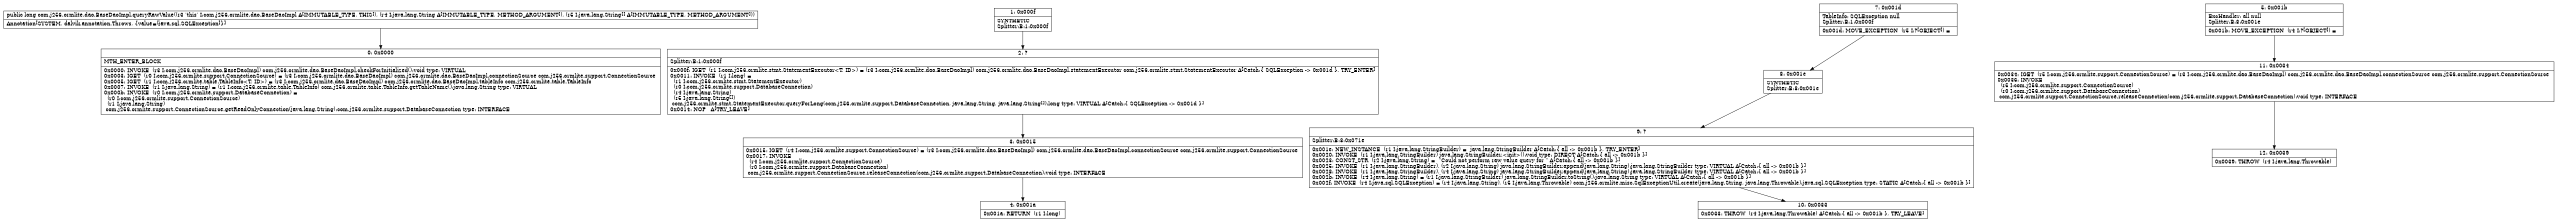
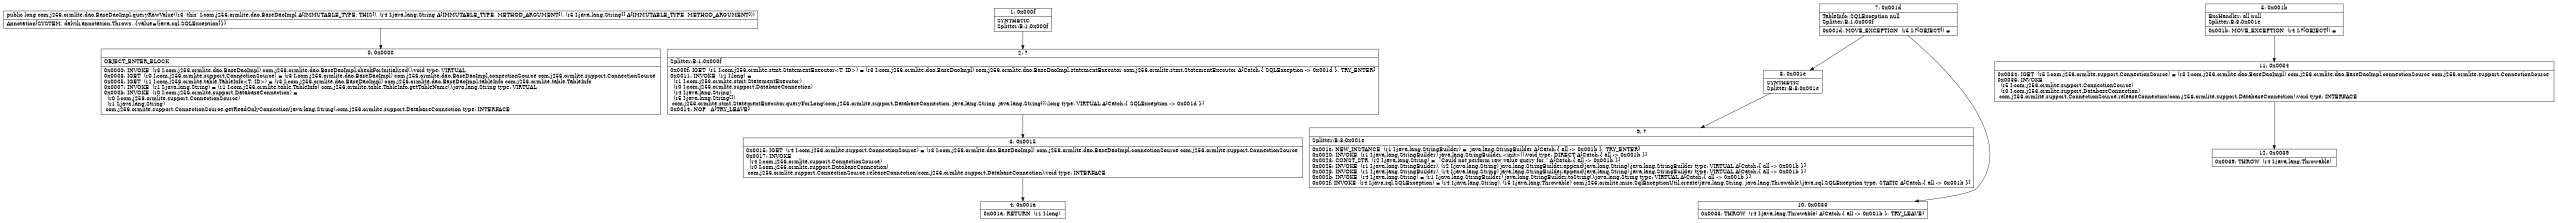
  digraph {
    node [shape=record]
-   n1 [label="{0\:\ 0x0000|MTH_ENTER_BLOCK\l|0x0000: INVOKE  (r3 I:com.j256.ormlite.dao.BaseDaoImpl) com.j256.ormlite.dao.BaseDaoImpl.checkForInitialized():void type: VIRTUAL \l0x0003: IGET  (r0 I:com.j256.ormlite.support.ConnectionSource) = (r3 I:com.j256.ormlite.dao.BaseDaoImpl) com.j256.ormlite.dao.BaseDaoImpl.connectionSource com.j256.ormlite.support.ConnectionSource \l0x0005: IGET  (r1 I:com.j256.ormlite.table.TableInfo\<T, ID\>) = (r3 I:com.j256.ormlite.dao.BaseDaoImpl) com.j256.ormlite.dao.BaseDaoImpl.tableInfo com.j256.ormlite.table.TableInfo \l0x0007: INVOKE  (r1 I:java.lang.String) = (r1 I:com.j256.ormlite.table.TableInfo) com.j256.ormlite.table.TableInfo.getTableName():java.lang.String type: VIRTUAL \l0x000b: INVOKE  (r0 I:com.j256.ormlite.support.DatabaseConnection) = \l  (r0 I:com.j256.ormlite.support.ConnectionSource)\l  (r1 I:java.lang.String)\l com.j256.ormlite.support.ConnectionSource.getReadOnlyConnection(java.lang.String):com.j256.ormlite.support.DatabaseConnection type: INTERFACE \l}"]
+   n1 [label="{0\:\ 0x0000|OBJECT_ENTER_BLOCK\l|0x0000: INVOKE  (r3 I:com.j256.ormlite.dao.BaseDaoImpl) com.j256.ormlite.dao.BaseDaoImpl.checkForInitialized():void type: VIRTUAL \l0x0003: IGET  (r0 I:com.j256.ormlite.support.ConnectionSource) = (r3 I:com.j256.ormlite.dao.BaseDaoImpl) com.j256.ormlite.dao.BaseDaoImpl.connectionSource com.j256.ormlite.support.ConnectionSource \l0x0005: IGET  (r1 I:com.j256.ormlite.table.TableInfo\<T, ID\>) = (r3 I:com.j256.ormlite.dao.BaseDaoImpl) com.j256.ormlite.dao.BaseDaoImpl.tableInfo com.j256.ormlite.table.TableInfo \l0x0007: INVOKE  (r1 I:java.lang.String) = (r1 I:com.j256.ormlite.table.TableInfo) com.j256.ormlite.table.TableInfo.getTableName():java.lang.String type: VIRTUAL \l0x000b: INVOKE  (r0 I:com.j256.ormlite.support.DatabaseConnection) = \l  (r0 I:com.j256.ormlite.support.ConnectionSource)\l  (r1 I:java.lang.String)\l com.j256.ormlite.support.ConnectionSource.getReadOnlyConnection(java.lang.String):com.j256.ormlite.support.DatabaseConnection type: INTERFACE \l}"]
    n2 [label="{1\:\ 0x000f|SYNTHETIC\lSplitter:B:1:0x000f\l}"]
    n3 [label="{2\:\ ?|Splitter:B:1:0x000f\l|0x000f: IGET  (r1 I:com.j256.ormlite.stmt.StatementExecutor\<T, ID\>) = (r3 I:com.j256.ormlite.dao.BaseDaoImpl) com.j256.ormlite.dao.BaseDaoImpl.statementExecutor com.j256.ormlite.stmt.StatementExecutor A[Catch:\{ SQLException \-\> 0x001d \}, TRY_ENTER]\l0x0011: INVOKE  (r1 I:long) = \l  (r1 I:com.j256.ormlite.stmt.StatementExecutor)\l  (r0 I:com.j256.ormlite.support.DatabaseConnection)\l  (r4 I:java.lang.String)\l  (r5 I:java.lang.String[])\l com.j256.ormlite.stmt.StatementExecutor.queryForLong(com.j256.ormlite.support.DatabaseConnection, java.lang.String, java.lang.String[]):long type: VIRTUAL A[Catch:\{ SQLException \-\> 0x001d \}]\l0x0014: NOP   A[TRY_LEAVE]\l}"]
    n4 [label="{3\:\ 0x0015|0x0015: IGET  (r4 I:com.j256.ormlite.support.ConnectionSource) = (r3 I:com.j256.ormlite.dao.BaseDaoImpl) com.j256.ormlite.dao.BaseDaoImpl.connectionSource com.j256.ormlite.support.ConnectionSource \l0x0017: INVOKE  \l  (r4 I:com.j256.ormlite.support.ConnectionSource)\l  (r0 I:com.j256.ormlite.support.DatabaseConnection)\l com.j256.ormlite.support.ConnectionSource.releaseConnection(com.j256.ormlite.support.DatabaseConnection):void type: INTERFACE \l}"]
    n5 [label="{7\:\ 0x001d|TableInfo: SQLException null\lSplitter:B:1:0x000f\l|0x001d: MOVE_EXCEPTION  (r5 I:?[OBJECT]) =  \l}"]
    n6 [label="{8\:\ 0x001e|SYNTHETIC\lSplitter:B:8:0x001e\l}"]
    n7 [label="{4\:\ 0x001a|0x001a: RETURN  (r1 I:long) \l}"]
    n8 [label="{5\:\ 0x001b|ExcHandler: all null\lSplitter:B:8:0x001e\l|0x001b: MOVE_EXCEPTION  (r4 I:?[OBJECT]) =  \l}"]
    n9 [label="{11\:\ 0x0034|0x0034: IGET  (r5 I:com.j256.ormlite.support.ConnectionSource) = (r3 I:com.j256.ormlite.dao.BaseDaoImpl) com.j256.ormlite.dao.BaseDaoImpl.connectionSource com.j256.ormlite.support.ConnectionSource \l0x0036: INVOKE  \l  (r5 I:com.j256.ormlite.support.ConnectionSource)\l  (r0 I:com.j256.ormlite.support.DatabaseConnection)\l com.j256.ormlite.support.ConnectionSource.releaseConnection(com.j256.ormlite.support.DatabaseConnection):void type: INTERFACE \l}"]
    n10 [label="{12\:\ 0x0039|0x0039: THROW  (r4 I:java.lang.Throwable) \l}"]
-   n11 [label="{9\:\ ?|Splitter:B:8:0x071e\l|0x001e: NEW_INSTANCE  (r1 I:java.lang.StringBuilder) =  java.lang.StringBuilder A[Catch:\{ all \-\> 0x001b \}, TRY_ENTER]\l0x0020: INVOKE  (r1 I:java.lang.StringBuilder) java.lang.StringBuilder.\<init\>():void type: DIRECT A[Catch:\{ all \-\> 0x001b \}]\l0x0023: CONST_STR  (r2 I:java.lang.String) =  \"Could not perform raw value query for \" A[Catch:\{ all \-\> 0x001b \}]\l0x0025: INVOKE  (r1 I:java.lang.StringBuilder), (r2 I:java.lang.String) java.lang.StringBuilder.append(java.lang.String):java.lang.StringBuilder type: VIRTUAL A[Catch:\{ all \-\> 0x001b \}]\l0x0028: INVOKE  (r1 I:java.lang.StringBuilder), (r4 I:java.lang.String) java.lang.StringBuilder.append(java.lang.String):java.lang.StringBuilder type: VIRTUAL A[Catch:\{ all \-\> 0x001b \}]\l0x002b: INVOKE  (r4 I:java.lang.String) = (r1 I:java.lang.StringBuilder) java.lang.StringBuilder.toString():java.lang.String type: VIRTUAL A[Catch:\{ all \-\> 0x001b \}]\l0x002f: INVOKE  (r4 I:java.sql.SQLException) = (r4 I:java.lang.String), (r5 I:java.lang.Throwable) com.j256.ormlite.misc.SqlExceptionUtil.create(java.lang.String, java.lang.Throwable):java.sql.SQLException type: STATIC A[Catch:\{ all \-\> 0x001b \}]\l}"]
+   n11 [label="{9\:\ ?|Splitter:B:8:0x001e\l|0x001e: NEW_INSTANCE  (r1 I:java.lang.StringBuilder) =  java.lang.StringBuilder A[Catch:\{ all \-\> 0x001b \}, TRY_ENTER]\l0x0020: INVOKE  (r1 I:java.lang.StringBuilder) java.lang.StringBuilder.\<init\>():void type: DIRECT A[Catch:\{ all \-\> 0x001b \}]\l0x0023: CONST_STR  (r2 I:java.lang.String) =  \"Could not perform raw value query for \" A[Catch:\{ all \-\> 0x001b \}]\l0x0025: INVOKE  (r1 I:java.lang.StringBuilder), (r2 I:java.lang.String) java.lang.StringBuilder.append(java.lang.String):java.lang.StringBuilder type: VIRTUAL A[Catch:\{ all \-\> 0x001b \}]\l0x0028: INVOKE  (r1 I:java.lang.StringBuilder), (r4 I:java.lang.String) java.lang.StringBuilder.append(java.lang.String):java.lang.StringBuilder type: VIRTUAL A[Catch:\{ all \-\> 0x001b \}]\l0x002b: INVOKE  (r4 I:java.lang.String) = (r1 I:java.lang.StringBuilder) java.lang.StringBuilder.toString():java.lang.String type: VIRTUAL A[Catch:\{ all \-\> 0x001b \}]\l0x002f: INVOKE  (r4 I:java.sql.SQLException) = (r4 I:java.lang.String), (r5 I:java.lang.Throwable) com.j256.ormlite.misc.SqlExceptionUtil.create(java.lang.String, java.lang.Throwable):java.sql.SQLException type: STATIC A[Catch:\{ all \-\> 0x001b \}]\l}"]
    n12 [label="{10\:\ 0x0033|0x0033: THROW  (r4 I:java.lang.Throwable) A[Catch:\{ all \-\> 0x001b \}, TRY_LEAVE]\l}"]
    n13 [label="{public long com.j256.ormlite.dao.BaseDaoImpl.queryRawValue((r3 'this' I:com.j256.ormlite.dao.BaseDaoImpl A[IMMUTABLE_TYPE, THIS]), (r4 I:java.lang.String A[IMMUTABLE_TYPE, METHOD_ARGUMENT]), (r5 I:java.lang.String[] A[IMMUTABLE_TYPE, METHOD_ARGUMENT]))  | Annotation[SYSTEM, dalvik.annotation.Throws, \{value=[java.sql.SQLException]\}]\l}"]
    n2 -> n3
    n3 -> n4
    n4 -> n7
    n5 -> n6
    n6 -> n11
    n8 -> n9
    n9 -> n10
-   n11 -> n12
+   n5 -> n12
    n13 -> n1
  }
